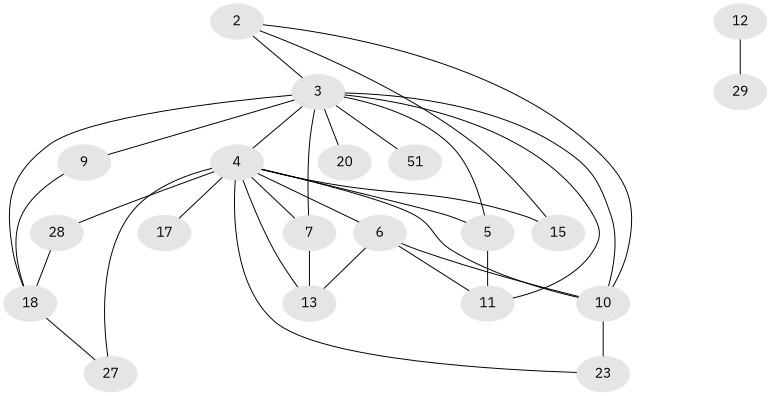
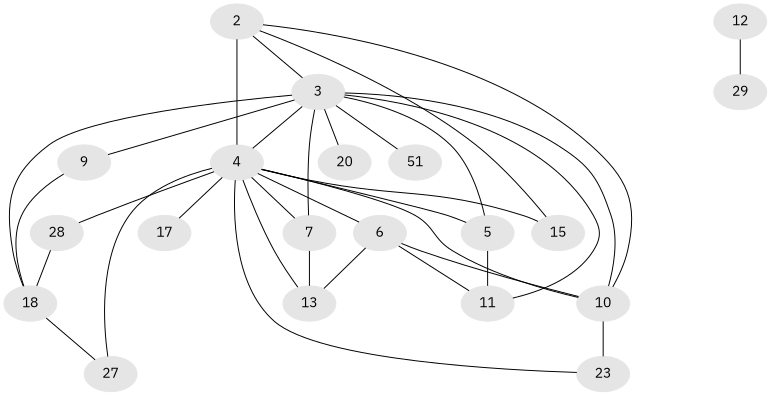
  graph {
    fontname="IBM Plex Sans"
    node [color=gray90 fontname="IBM Plex Sans" style=filled]
    edge [fontname="IBM Plex Sans" weight=1.0]
    2
    3
    4
    10
    15
    5
    7
    9
    11
    18
    20
    n12 [label=51]
    6
    13
    17
    23
    27
    28
    12
    29
    2 -- 3
+   2 -- 4 [weight=10.0]
    2 -- 10 [weight=2.0]
    2 -- 15
    3 -- 4
    3 -- 10
    3 -- 5
    3 -- 7
    3 -- 9
    3 -- 11
    3 -- 18
    3 -- 20
    3 -- n12
    4 -- 10
    4 -- 15
    4 -- 5
    4 -- 7 [weight=3.0]
    4 -- 6
    4 -- 13
    4 -- 17 [weight=9.0]
    4 -- 23
    4 -- 27 [weight=2.0]
    4 -- 28
    10 -- 23 [weight=2.0]
    5 -- 11
    7 -- 13
    9 -- 18
    18 -- 27
    6 -- 10
    6 -- 11
    6 -- 13
    28 -- 18
    12 -- 29
  }
